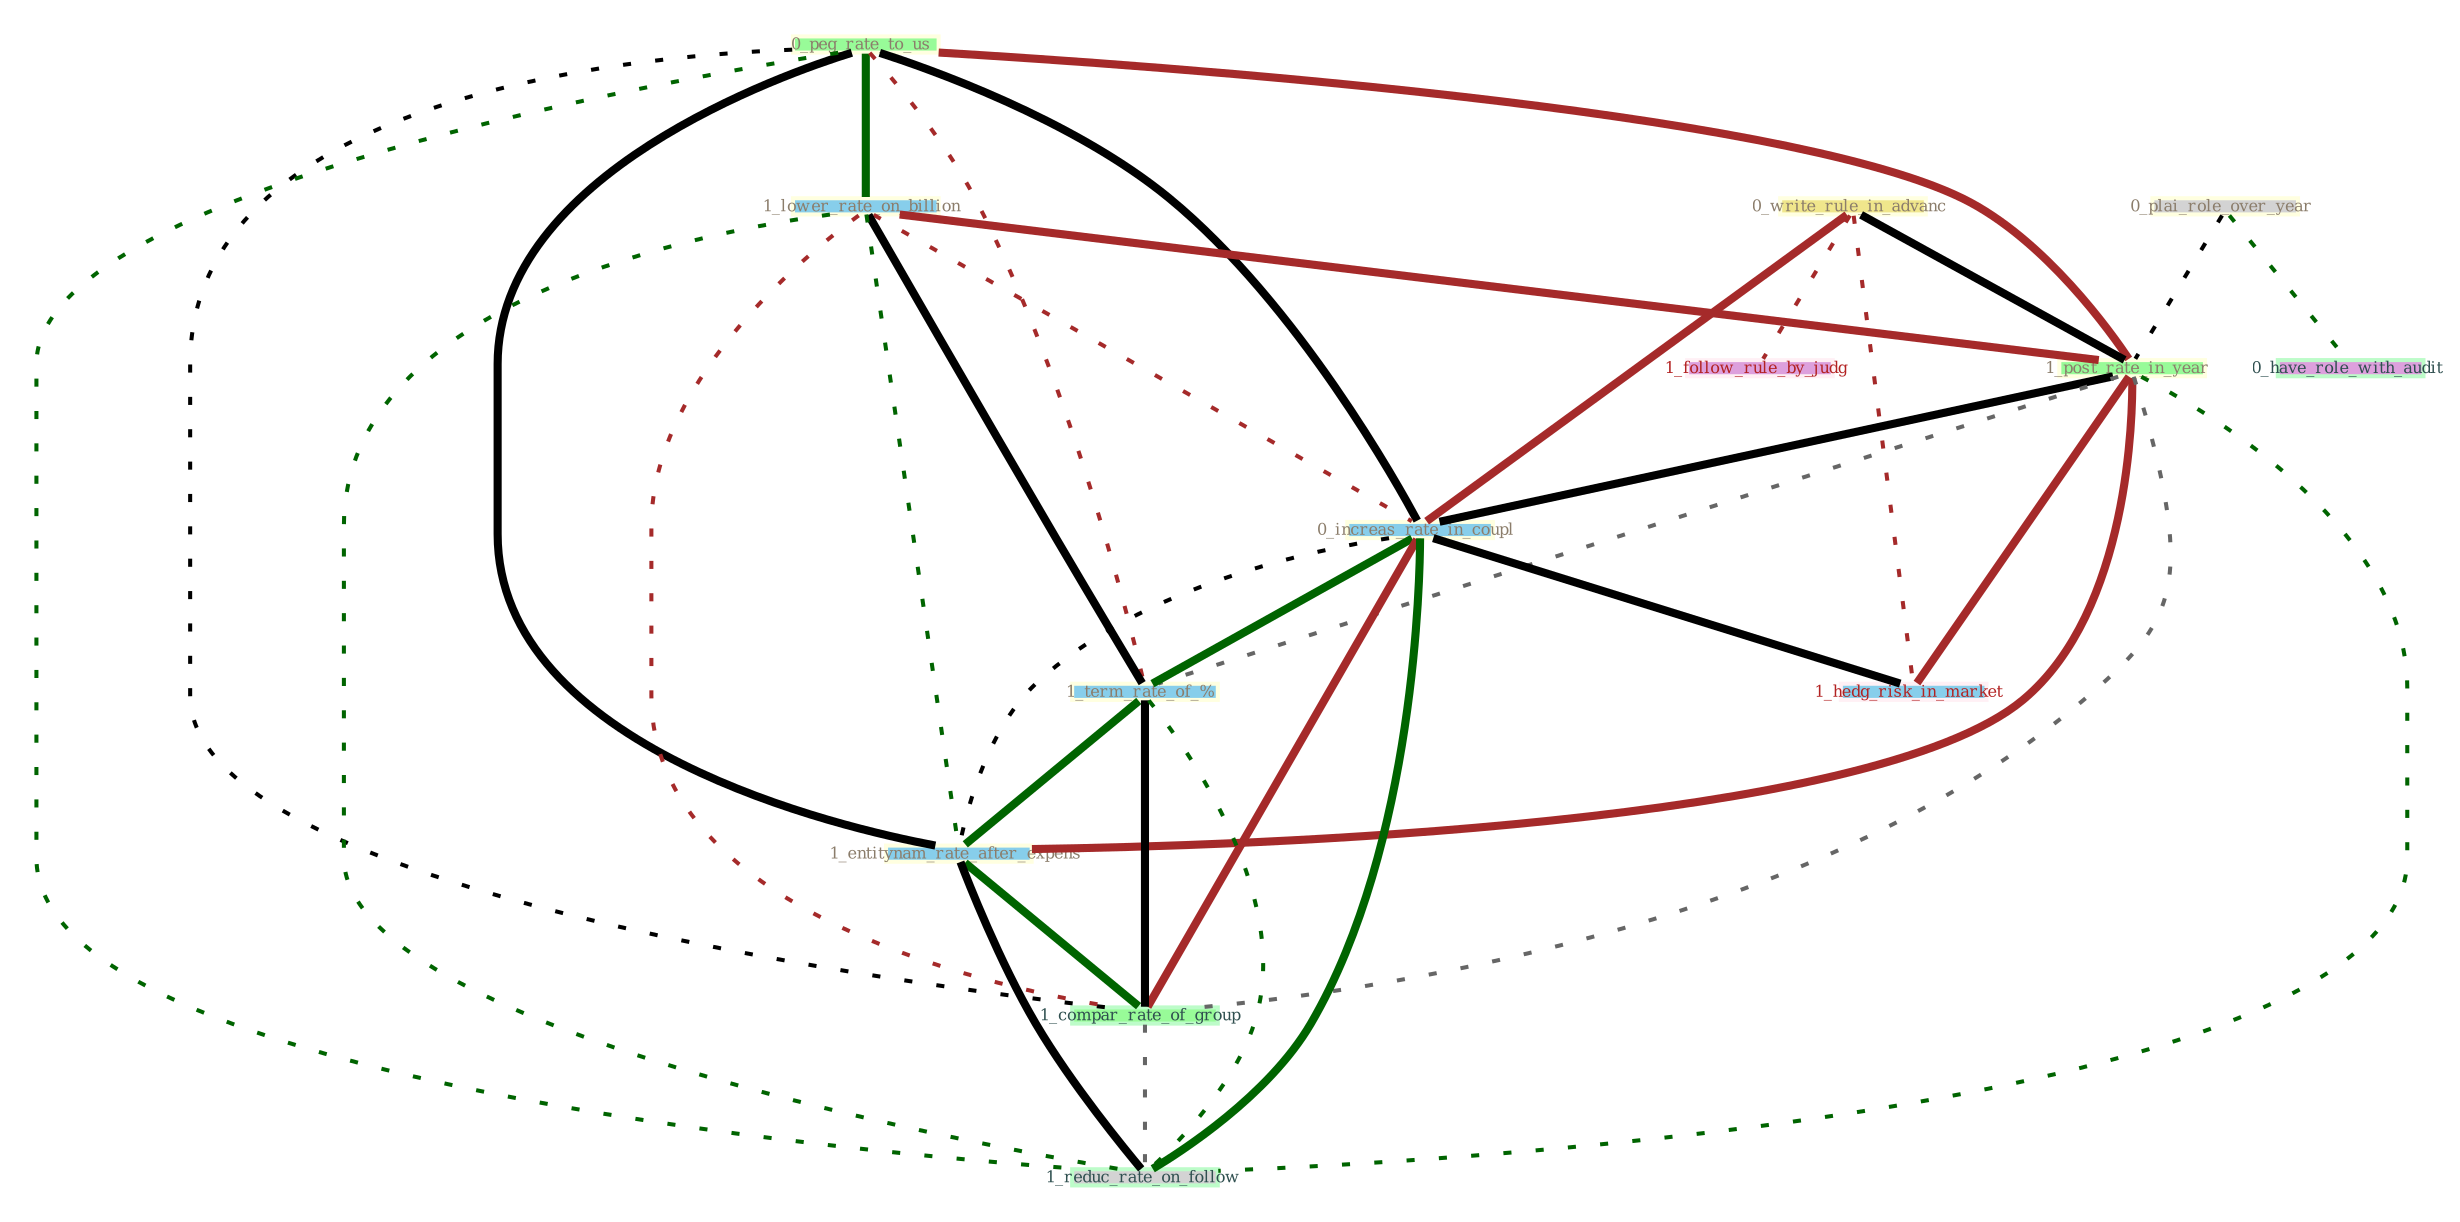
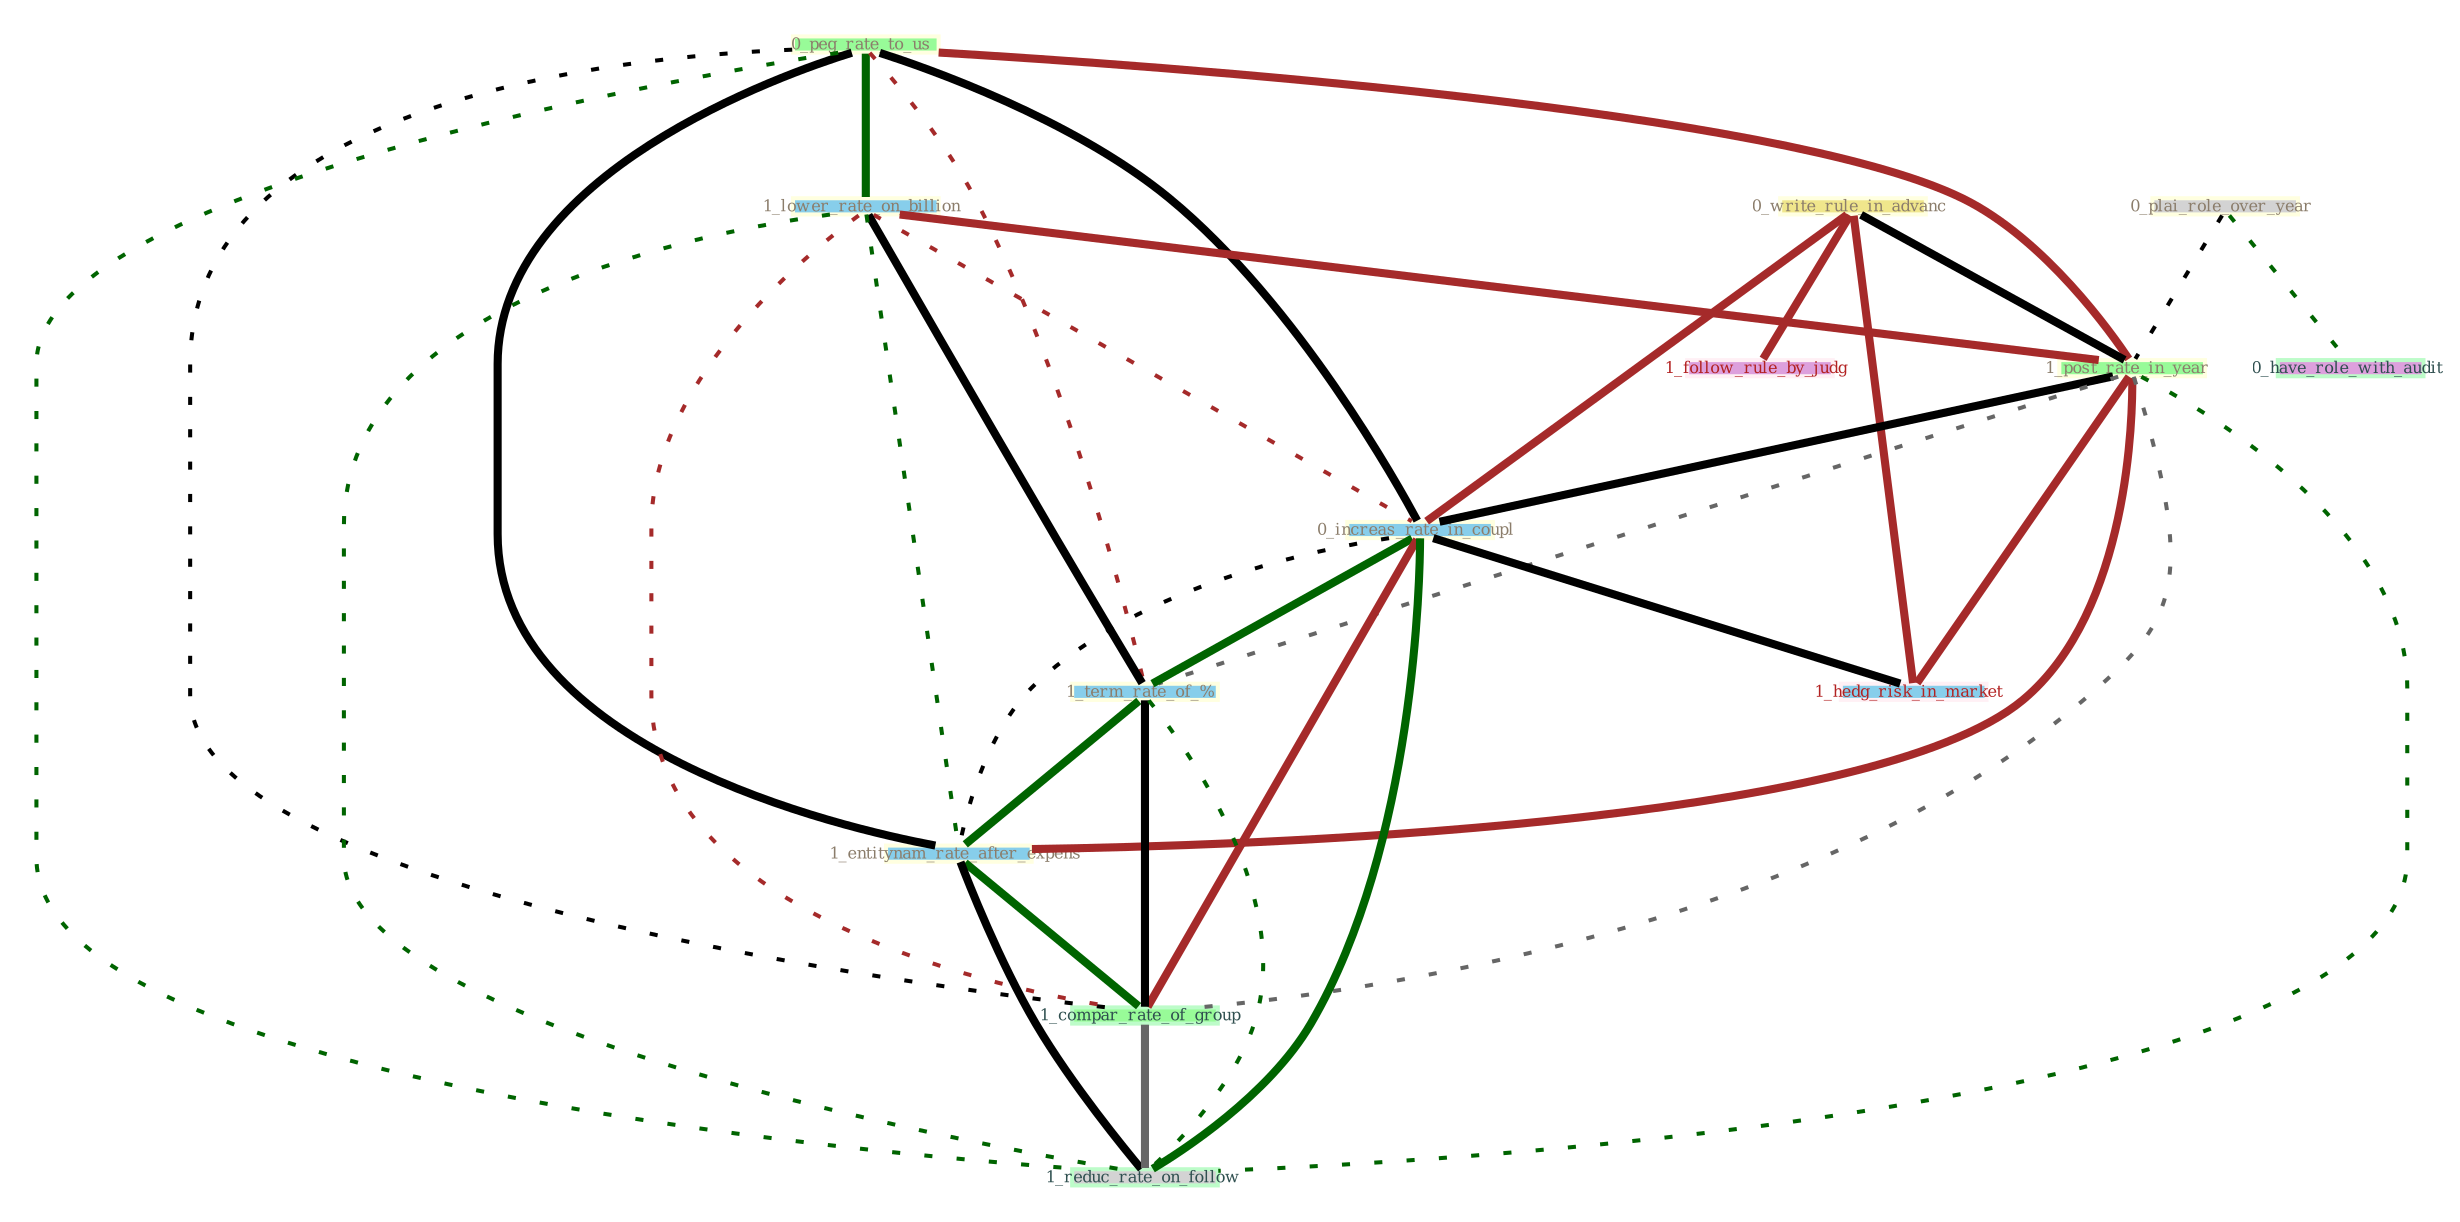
  graph {
    node [color="#ffffe0" fillcolor=skyblue fixedsize=true fontcolor="#8b7d6b" fontsize=4 shape=polygon style=filled]
    edge [color=darkgreen style=bold w=1]
    "0_peg_rate_to_us " [fillcolor=palegreen height=.06 width=.5]
    "0_write_rule_in_advanc " [fillcolor=khaki height=.06 width=.5]
    "1_lower_rate_on_billion " [height=.06 width=.5]
    "0_plai_role_over_year " [fillcolor=lightgrey height=.06 width=.5]
    "1_post_rate_in_year " [fillcolor=palegreen height=.06 width=.5]
    "0_increas_rate_in_coupl " [height=.06 width=.5]
    "1_term_rate_of_% " [height=.06 width=.5]
    "1_entitynam_rate_after_expens " [height=.06 width=.5]
    "1_follow_rule_by_judg " [color="#fff0f5" fillcolor=plum fontcolor="#b22222" height=.06 width=.5]
    "1_hedg_risk_in_market " [color="#fff0f5" fontcolor="#b22222" height=.06 width=.5]
    "1_compar_rate_of_group " [color="#BDFCC9" fillcolor=palegreen fontcolor="#2f4f4f" height=.06 width=.5]
    n12 [color="#BDFCC9" fillcolor=lightgrey fontcolor="#2f4f4f" height=.06 label="1_reduc_rate_on_follow" width=.5]
    "0_have_role_with_audit " [color="#BDFCC9" fillcolor=plum fontcolor="#2f4f4f" height=.06 width=.5]
    subgraph sub_1 {
      "0_peg_rate_to_us "
      "0_write_rule_in_advanc "
      "1_lower_rate_on_billion "
      "0_plai_role_over_year "
      "1_post_rate_in_year "
      "0_increas_rate_in_coupl "
      "1_term_rate_of_% "
      "1_entitynam_rate_after_expens "
    }
    subgraph sub_2 {
      "1_follow_rule_by_judg "
      "1_hedg_risk_in_market "
    }
    "0_peg_rate_to_us " -- "1_lower_rate_on_billion "
    "0_peg_rate_to_us " -- "1_post_rate_in_year " [color=brown]
    "0_peg_rate_to_us " -- "0_increas_rate_in_coupl " [color=black]
    "0_peg_rate_to_us " -- "1_term_rate_of_% " [color=brown style=dotted]
    "0_peg_rate_to_us " -- "1_entitynam_rate_after_expens " [color=black]
    "0_peg_rate_to_us " -- "1_compar_rate_of_group " [color=black style=dotted]
    "0_peg_rate_to_us " -- n12 [style=dotted]
    "0_write_rule_in_advanc " -- "1_post_rate_in_year " [color=black]
    "0_write_rule_in_advanc " -- "0_increas_rate_in_coupl " [color=brown]
-   "0_write_rule_in_advanc " -- "1_follow_rule_by_judg " [color=brown style=dotted]
-   "0_write_rule_in_advanc " -- "1_hedg_risk_in_market " [color=brown style=dotted]
+   "0_write_rule_in_advanc " -- "1_follow_rule_by_judg " [color=brown]
+   "0_write_rule_in_advanc " -- "1_hedg_risk_in_market " [color=brown]
    "1_lower_rate_on_billion " -- "1_post_rate_in_year " [color=brown]
    "1_lower_rate_on_billion " -- "0_increas_rate_in_coupl " [color=brown style=dotted]
    "1_lower_rate_on_billion " -- "1_term_rate_of_% " [color=black]
    "1_lower_rate_on_billion " -- "1_entitynam_rate_after_expens " [style=dotted]
    "1_lower_rate_on_billion " -- "1_compar_rate_of_group " [color=brown style=dotted]
    "1_lower_rate_on_billion " -- n12 [style=dotted w=2]
    "0_plai_role_over_year " -- "1_post_rate_in_year " [color=black style=dotted]
    "0_plai_role_over_year " -- "0_have_role_with_audit " [style=dotted]
    "1_post_rate_in_year " -- "0_increas_rate_in_coupl " [color=black w=2]
    "1_post_rate_in_year " -- "1_term_rate_of_% " [color=gray40 style=dotted]
    "1_post_rate_in_year " -- "1_entitynam_rate_after_expens " [color=brown]
    "1_post_rate_in_year " -- "1_hedg_risk_in_market " [color=brown]
    "1_post_rate_in_year " -- "1_compar_rate_of_group " [color=gray40 style=dotted]
    "1_post_rate_in_year " -- n12 [style=dotted]
    "0_increas_rate_in_coupl " -- "1_term_rate_of_% "
    "0_increas_rate_in_coupl " -- "1_entitynam_rate_after_expens " [color=black style=dotted]
    "0_increas_rate_in_coupl " -- "1_hedg_risk_in_market " [color=black]
    "0_increas_rate_in_coupl " -- "1_compar_rate_of_group " [color=brown]
    "0_increas_rate_in_coupl " -- n12
    "1_term_rate_of_% " -- "1_entitynam_rate_after_expens "
    "1_term_rate_of_% " -- "1_compar_rate_of_group " [color=black w=2]
    "1_term_rate_of_% " -- n12 [style=dotted]
    "1_entitynam_rate_after_expens " -- "1_compar_rate_of_group "
    "1_entitynam_rate_after_expens " -- n12 [color=black]
-   "1_compar_rate_of_group " -- n12 [color=gray40 style=dotted]
+   "1_compar_rate_of_group " -- n12 [color=gray40]
  }
